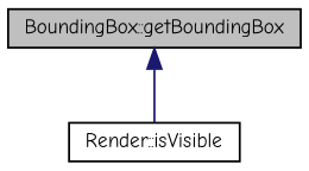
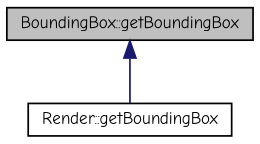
  digraph {
    rankdir=TB
    fontname="Comic Neue"
    node [color=black fontname="Comic Neue" fontsize=10 shape=record style=filled]
    n1 [fillcolor=grey75 fontcolor=black height=0.2 label="BoundingBox::getBoundingBox" width=0.4]
-   n2 [fillcolor=white height=0.2 label="Render::isVisible" width=0.4]
+   n2 [fillcolor=white height=0.2 label="Render::getBoundingBox" width=0.4]
    n1 -> n2 [color=midnightblue dir=back fontname="Comic Neue" fontsize=10 labelfontname=Helvetica labelfontsize=10 style=solid]
  }
